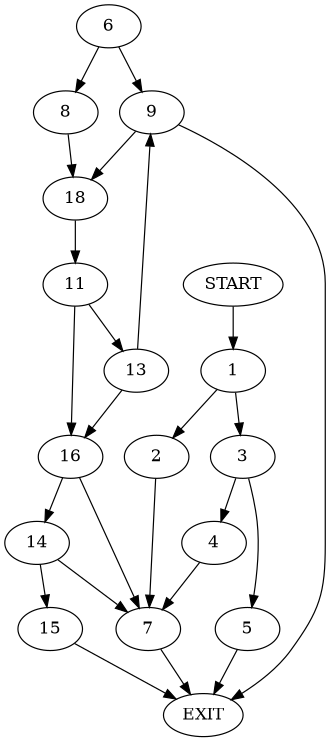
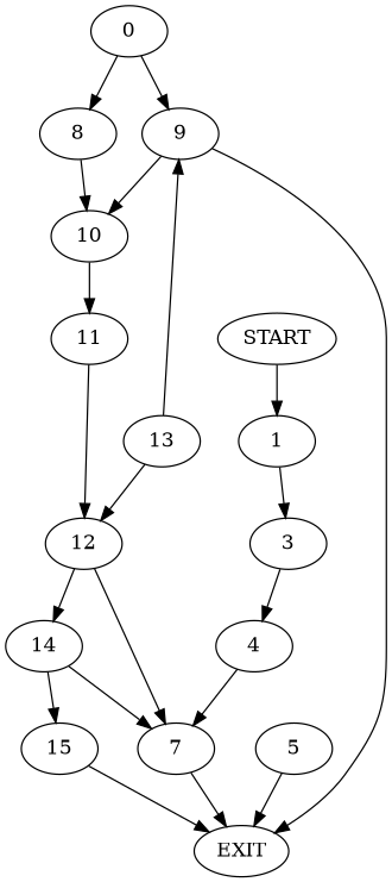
  digraph {
    n1 [label=START]
    1
-   2
    3
    n5 [label=EXIT]
    7
    4
    5
-   6
+   6 [label=0]
    8
    9
-   10 [label=18]
+   10
    11
-   12 [label=16]
+   12
    13
    14
    15
    n1 -> 1
-   1 -> 2
    1 -> 3
-   2 -> 7
    3 -> 4
-   3 -> 5
    7 -> n5
    4 -> 7
    5 -> n5
    6 -> 8
    6 -> 9
    8 -> 10
    9 -> n5
    9 -> 10
    10 -> 11
    11 -> 12
-   11 -> 13
    12 -> 7
    12 -> 14
    13 -> 9
    13 -> 12
    14 -> 7
    14 -> 15
    15 -> n5
  }
